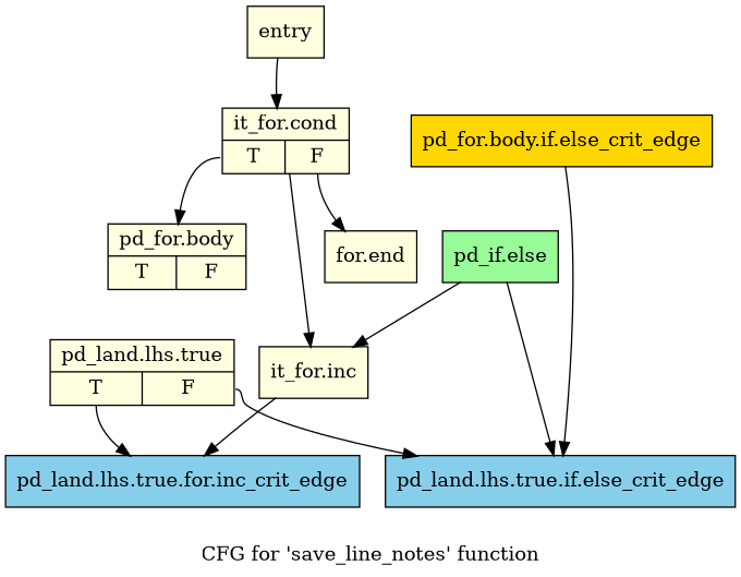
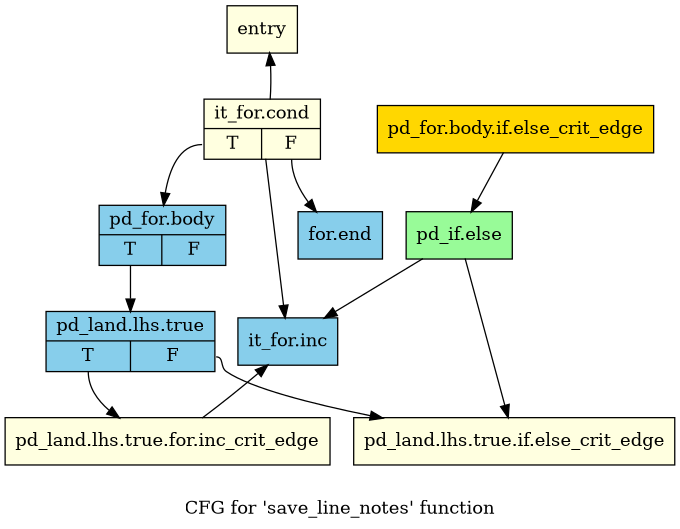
  digraph {
    label="CFG for 'save_line_notes' function"
    node [fillcolor=lightyellow shape=record style=filled]
    n1 [label="{entry}"]
    n2 [label="{it_for.cond|{<s0>T|<s1>F}}"]
-   n3 [label="{pd_for.body|{<s0>T|<s1>F}}"]
-   n4 [label="{for.end}"]
-   n5 [label="{it_for.inc}"]
-   n6 [label="{pd_land.lhs.true|{<s0>T|<s1>F}}"]
-   n7 [fillcolor=skyblue label="{pd_land.lhs.true.for.inc_crit_edge}"]
-   n8 [fillcolor=skyblue label="{pd_land.lhs.true.if.else_crit_edge}"]
+   n3 [fillcolor=skyblue label="{pd_for.body|{<s0>T|<s1>F}}"]
+   n4 [fillcolor=skyblue label="{for.end}"]
+   n5 [fillcolor=skyblue label="{it_for.inc}"]
+   n6 [fillcolor=skyblue label="{pd_land.lhs.true|{<s0>T|<s1>F}}"]
+   n7 [label="{pd_land.lhs.true.for.inc_crit_edge}"]
+   n8 [label="{pd_land.lhs.true.if.else_crit_edge}"]
    n9 [fillcolor=gold label="{pd_for.body.if.else_crit_edge}"]
    n10 [fillcolor=palegreen label="{pd_if.else}"]
-   n1 -> n2
+   n2 -> n1
    n2 -> n3 [tailport=s0]
    n2 -> n4 [tailport=s1]
    n2 -> n5
+   n3 -> n6 [tailport=s0]
    n6 -> n7 [tailport=s0]
    n6 -> n8 [tailport=s1]
-   n5 -> n7
-   n9 -> n8
+   n7 -> n5
+   n9 -> n10
    n10 -> n5
    n10 -> n8
  }
